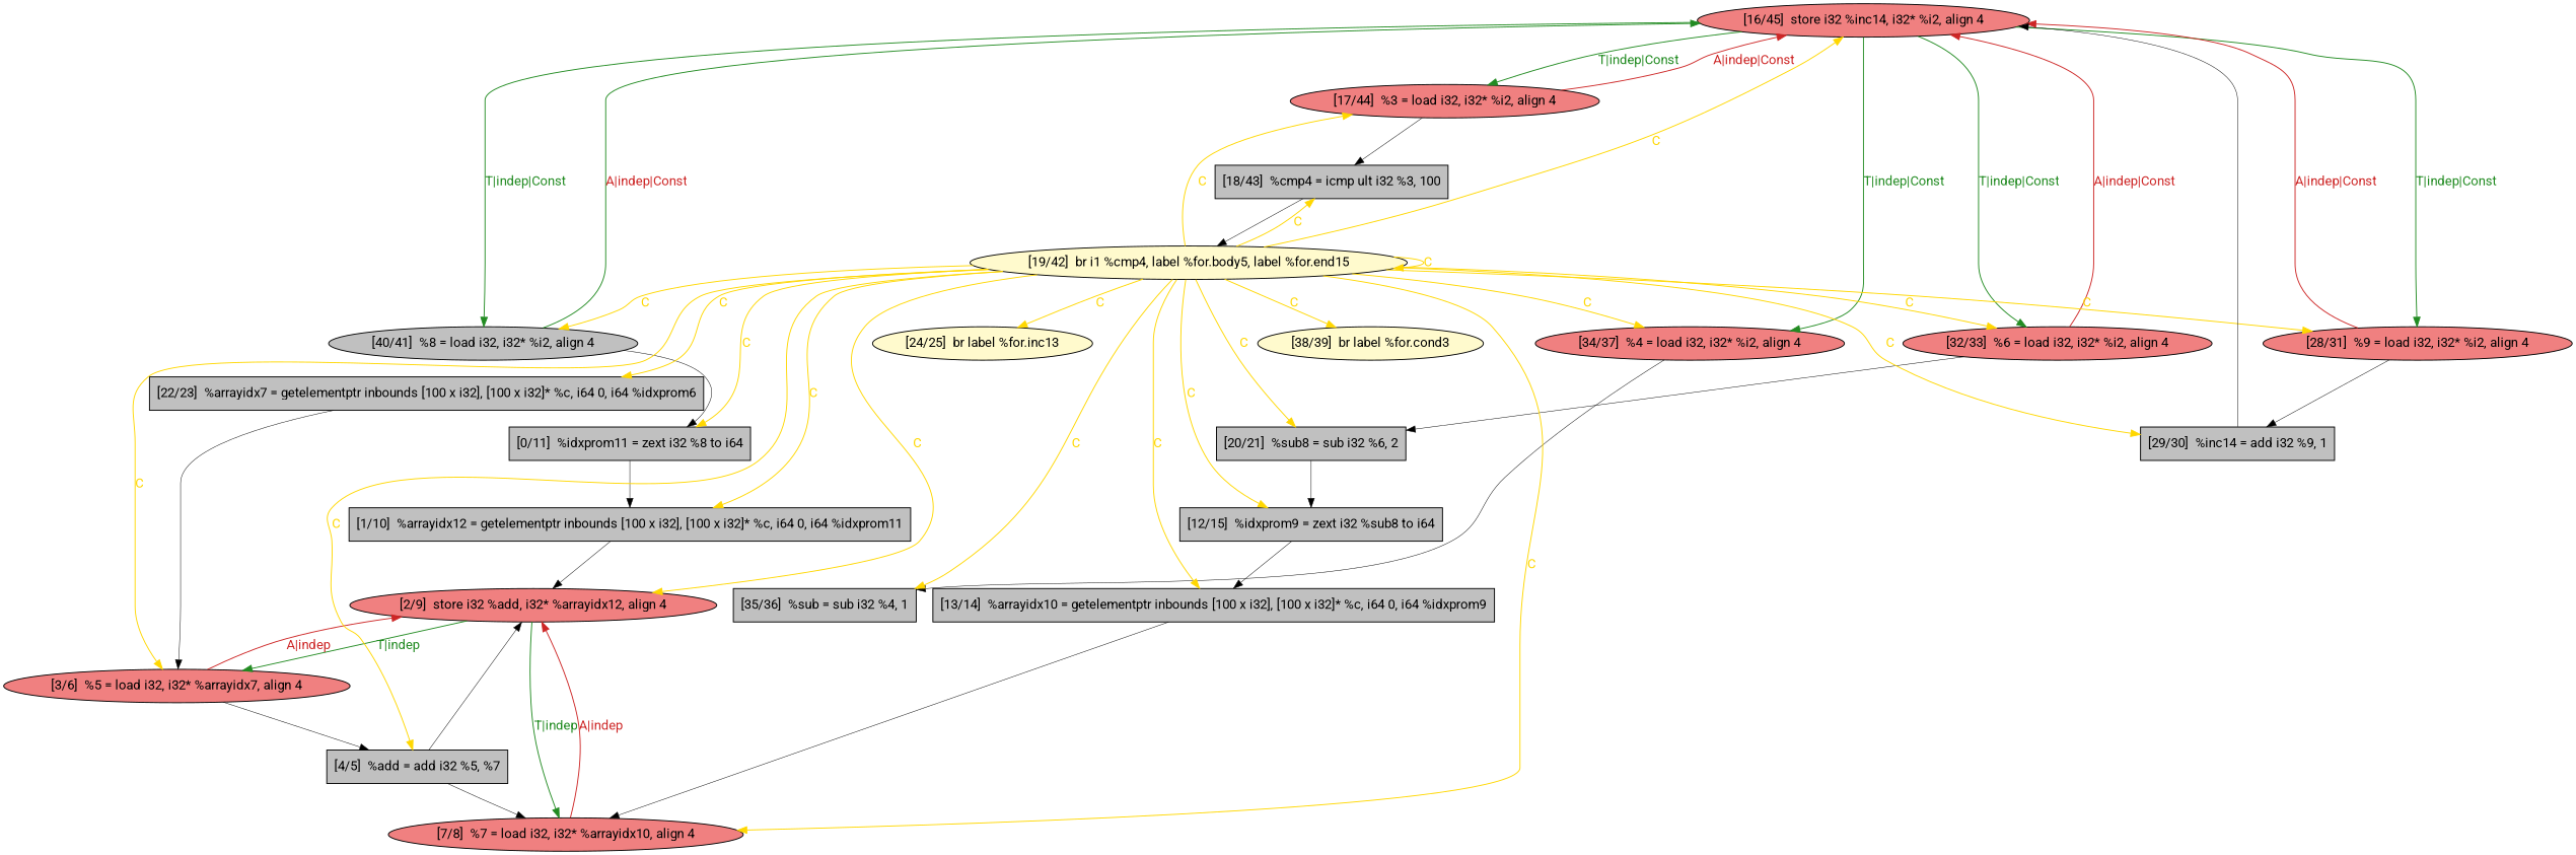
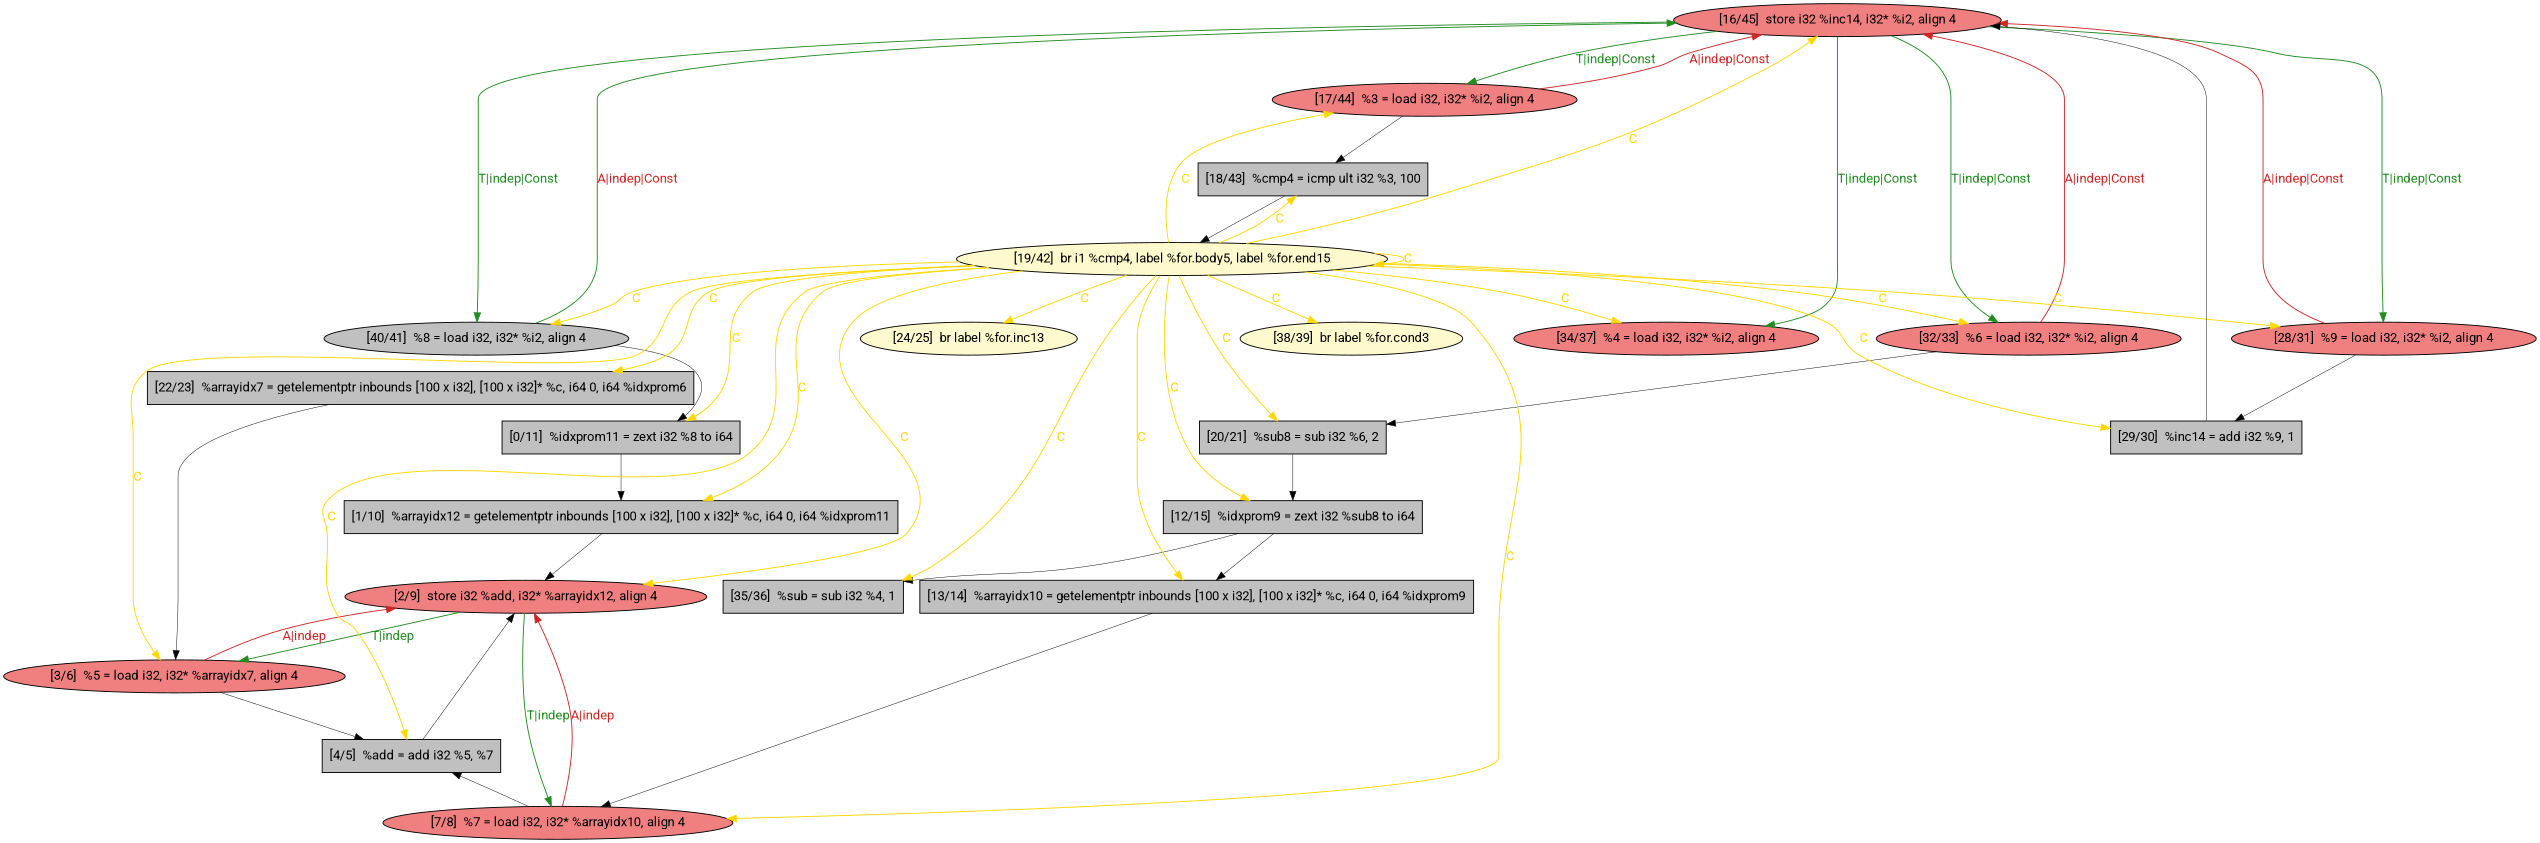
  digraph {
    fontname=Roboto
    node [fillcolor=grey fontname=Roboto shape=ellipse style=filled]
    edge [color=gold fontcolor=gold fontname=Roboto penwidth=1.0 style=solid]
    n1 [label="[1/10]  %arrayidx12 = getelementptr inbounds [100 x i32], [100 x i32]* %c, i64 0, i64 %idxprom11" shape=rectangle]
    n2 [fillcolor=lightcoral label="[2/9]  store i32 %add, i32* %arrayidx12, align 4"]
    n3 [fillcolor=lightcoral label="[3/6]  %5 = load i32, i32* %arrayidx7, align 4"]
    n4 [fillcolor=lightcoral label="[7/8]  %7 = load i32, i32* %arrayidx10, align 4"]
    n5 [label="[4/5]  %add = add i32 %5, %7" shape=rectangle]
    n6 [label="[20/21]  %sub8 = sub i32 %6, 2" shape=rectangle]
    n7 [label="[12/15]  %idxprom9 = zext i32 %sub8 to i64" shape=rectangle]
    n8 [label="[13/14]  %arrayidx10 = getelementptr inbounds [100 x i32], [100 x i32]* %c, i64 0, i64 %idxprom9" shape=rectangle]
    n9 [label="[22/23]  %arrayidx7 = getelementptr inbounds [100 x i32], [100 x i32]* %c, i64 0, i64 %idxprom6" shape=rectangle]
    n10 [fillcolor=lemonchiffon label="[24/25]  br label %for.inc13"]
    n11 [label="[40/41]  %8 = load i32, i32* %i2, align 4"]
    n12 [label="[0/11]  %idxprom11 = zext i32 %8 to i64" shape=rectangle]
    n13 [fillcolor=lightcoral label="[16/45]  store i32 %inc14, i32* %i2, align 4"]
    n14 [fillcolor=lightcoral label="[34/37]  %4 = load i32, i32* %i2, align 4"]
    n15 [fillcolor=lightcoral label="[32/33]  %6 = load i32, i32* %i2, align 4"]
    n16 [fillcolor=lightcoral label="[17/44]  %3 = load i32, i32* %i2, align 4"]
    n17 [fillcolor=lightcoral label="[28/31]  %9 = load i32, i32* %i2, align 4"]
    n18 [label="[35/36]  %sub = sub i32 %4, 1" shape=rectangle]
    n19 [label="[18/43]  %cmp4 = icmp ult i32 %3, 100" shape=rectangle]
    n20 [fillcolor=lemonchiffon label="[19/42]  br i1 %cmp4, label %for.body5, label %for.end15"]
    n21 [fillcolor=lemonchiffon label="[38/39]  br label %for.cond3"]
    n22 [label="[29/30]  %inc14 = add i32 %9, 1" shape=rectangle]
    n1 -> n2 [color=black fontcolor=black penwidth=0.5]
    n2 -> n3 [color=forestgreen fontcolor=forestgreen label="T|indep"]
    n2 -> n4 [color=forestgreen fontcolor=forestgreen label="T|indep"]
    n3 -> n2 [color=firebrick3 fontcolor=firebrick3 label="A|indep"]
    n3 -> n5 [color=black fontcolor=black penwidth=0.5]
    n4 -> n2 [color=firebrick3 fontcolor=firebrick3 label="A|indep"]
-   n5 -> n4 [color=black fontcolor=black penwidth=0.5]
+   n4 -> n5 [color=black fontcolor=black penwidth=0.5]
    n5 -> n2 [color=black fontcolor=black penwidth=0.5]
    n6 -> n7 [color=black fontcolor=black penwidth=0.5]
    n7 -> n8 [color=black fontcolor=black penwidth=0.5]
    n8 -> n4 [color=black fontcolor=black penwidth=0.5]
    n9 -> n3 [color=black fontcolor=black penwidth=0.5]
    n11 -> n12 [color=black fontcolor=black penwidth=0.5]
    n11 -> n13 [color=forestgreen fontcolor=firebrick3 label="A|indep|Const"]
    n12 -> n1 [color=black fontcolor=black penwidth=0.5]
    n13 -> n11 [color=forestgreen fontcolor=forestgreen label="T|indep|Const"]
    n13 -> n14 [color=forestgreen fontcolor=forestgreen label="T|indep|Const"]
    n13 -> n15 [color=forestgreen fontcolor=forestgreen label="T|indep|Const"]
    n13 -> n16 [color=forestgreen fontcolor=forestgreen label="T|indep|Const"]
    n13 -> n17 [color=forestgreen fontcolor=forestgreen label="T|indep|Const"]
-   n14 -> n18 [color=black fontcolor=black penwidth=0.5]
+   n7 -> n18 [color=black fontcolor=black penwidth=0.5]
    n15 -> n6 [color=black fontcolor=black penwidth=0.5]
    n15 -> n13 [color=firebrick3 fontcolor=firebrick3 label="A|indep|Const"]
    n16 -> n13 [color=firebrick3 fontcolor=firebrick3 label="A|indep|Const"]
    n16 -> n19 [color=black fontcolor=black penwidth=0.5]
    n17 -> n13 [color=firebrick3 fontcolor=firebrick3 label="A|indep|Const"]
    n17 -> n22 [color=black fontcolor=black penwidth=0.5]
    n19 -> n20 [color=black fontcolor=black penwidth=0.5]
    n20 -> n1 [label=C]
    n20 -> n2 [label=C]
    n20 -> n3 [label=C]
    n20 -> n4 [label=C]
    n20 -> n5 [label=C]
    n20 -> n6 [label=C]
    n20 -> n7 [label=C]
    n20 -> n8 [label=C]
    n20 -> n9 [label=C]
    n20 -> n10 [label=C]
    n20 -> n11 [label=C]
    n20 -> n12 [label=C]
    n20 -> n13 [label=C]
    n20 -> n14 [label=C]
    n20 -> n15 [label=C]
    n20 -> n16 [label=C]
    n20 -> n17 [label=C]
    n20 -> n18 [label=C]
    n20 -> n19 [label=C]
    n20 -> n20 [label=C]
    n20 -> n21 [label=C]
    n20 -> n22 [label=C]
    n22 -> n13 [color=black fontcolor=black penwidth=0.5]
  }
